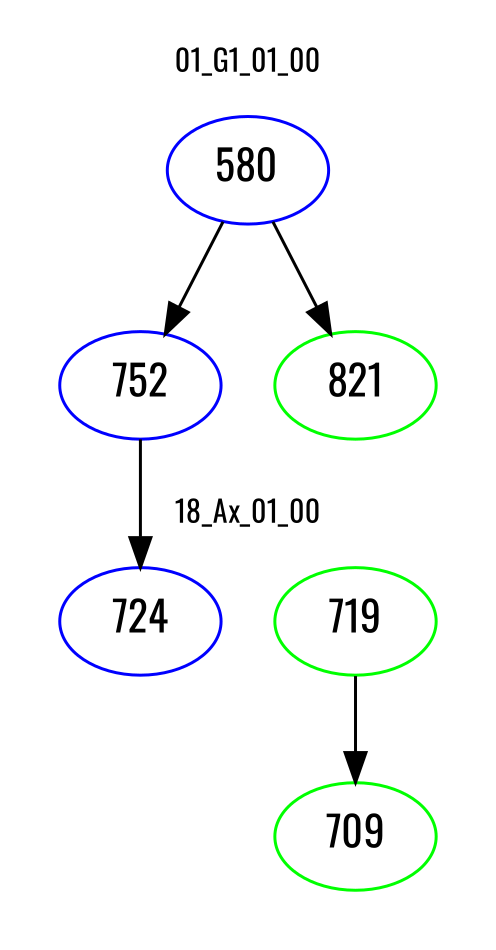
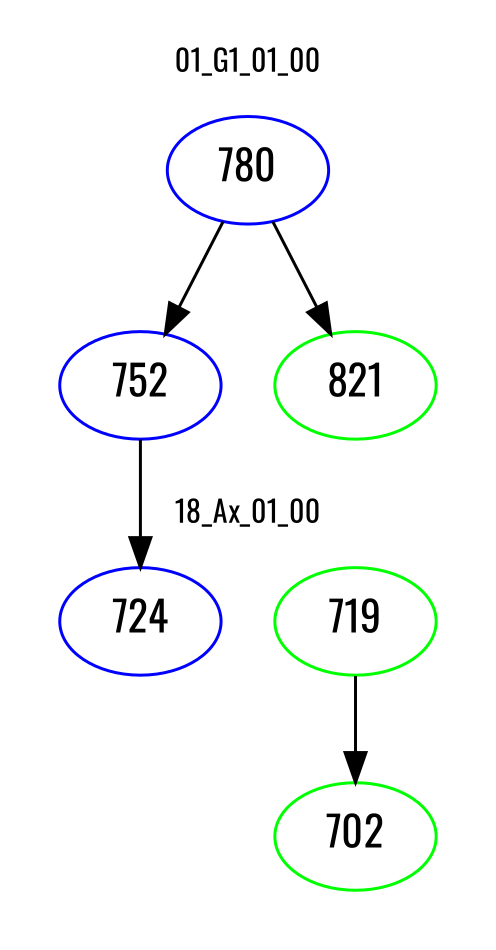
  digraph {
    fontname=Oswald
    node [color=green fontname=Oswald]
    edge [color=black fontname=Oswald]
    n1 [label=719]
-   n2 [label=709]
+   n2 [label=702]
    n3 [color=blue label=724]
-   n4 [color=blue label=580]
+   n4 [color=blue label=780]
    n5 [color=blue label=752]
    n6 [label=821]
    subgraph cluster_1 {
      color=white
      fontsize=10
      label="18_Ax_01_00"
      n1
      n2
      n3
    }
    subgraph cluster_2 {
      color=white
      fontsize=10
      label="01_G1_01_00"
      n4
      n5
      n6
    }
    n1 -> n2
    n4 -> n5
    n4 -> n6
    n5 -> n3
  }
